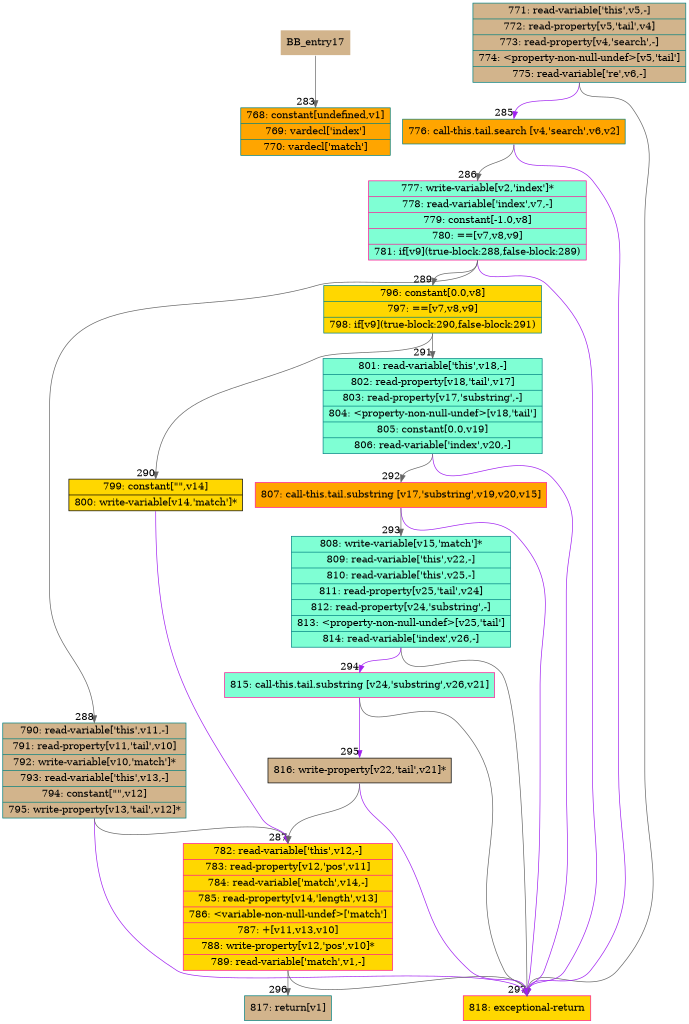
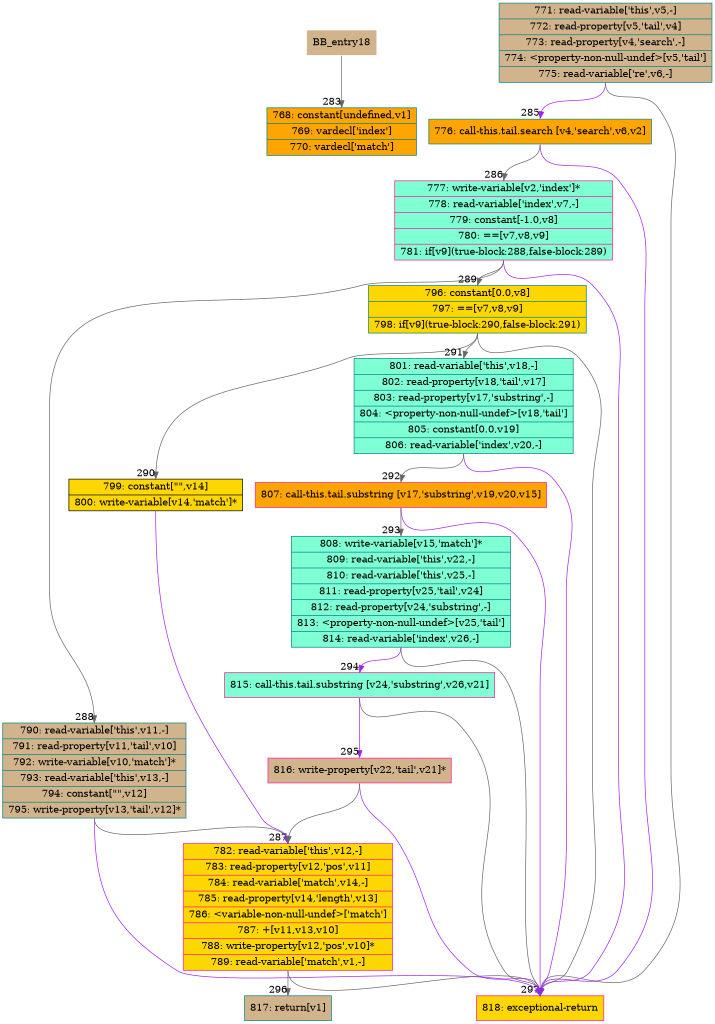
  digraph {
    rankdir=TD
    node [color=teal fillcolor=tan shape=record style=filled]
    edge [color=gray40 headport=n tailport=s]
-   BB_entry18 [shape=none label=BB_entry17]
+   BB_entry18 [shape=none]
    n2 [fillcolor=orange label="{768: constant[undefined,v1]|769: vardecl['index']|770: vardecl['match']}"]
    n3 [label="{771: read-variable['this',v5,-]|772: read-property[v5,'tail',v4]|773: read-property[v4,'search',-]|774: \<property-non-null-undef\>[v5,'tail']|775: read-variable['re',v6,-]}"]
    n4 [fillcolor=orange label="{776: call-this.tail.search [v4,'search',v6,v2]}"]
    n5 [color=deeppink fillcolor=gold label="{818: exceptional-return}"]
    n6 [color=deeppink fillcolor=aquamarine label="{777: write-variable[v2,'index']*|778: read-variable['index',v7,-]|779: constant[-1.0,v8]|780: ==[v7,v8,v9]|781: if[v9](true-block:288,false-block:289)}"]
    n7 [label="{790: read-variable['this',v11,-]|791: read-property[v11,'tail',v10]|792: write-variable[v10,'match']*|793: read-variable['this',v13,-]|794: constant[\"\",v12]|795: write-property[v13,'tail',v12]*}"]
    n8 [fillcolor=gold label="{796: constant[0.0,v8]|797: ==[v7,v8,v9]|798: if[v9](true-block:290,false-block:291)}"]
    n9 [color=deeppink fillcolor=gold label="{782: read-variable['this',v12,-]|783: read-property[v12,'pos',v11]|784: read-variable['match',v14,-]|785: read-property[v14,'length',v13]|786: \<variable-non-null-undef\>['match']|787: +[v11,v13,v10]|788: write-property[v12,'pos',v10]*|789: read-variable['match',v1,-]}"]
    n10 [color=black fillcolor=gold label="{799: constant[\"\",v14]|800: write-variable[v14,'match']*}"]
    n11 [fillcolor=aquamarine label="{801: read-variable['this',v18,-]|802: read-property[v18,'tail',v17]|803: read-property[v17,'substring',-]|804: \<property-non-null-undef\>[v18,'tail']|805: constant[0.0,v19]|806: read-variable['index',v20,-]}"]
    n12 [label="{817: return[v1]}"]
    n13 [color=deeppink fillcolor=orange label="{807: call-this.tail.substring [v17,'substring',v19,v20,v15]}"]
    n14 [fillcolor=aquamarine label="{808: write-variable[v15,'match']*|809: read-variable['this',v22,-]|810: read-variable['this',v25,-]|811: read-property[v25,'tail',v24]|812: read-property[v24,'substring',-]|813: \<property-non-null-undef\>[v25,'tail']|814: read-variable['index',v26,-]}"]
    n15 [color=deeppink fillcolor=aquamarine label="{815: call-this.tail.substring [v24,'substring',v26,v21]}"]
-   n16 [color=black label="{816: write-property[v22,'tail',v21]*}"]
+   n16 [color=deeppink label="{816: write-property[v22,'tail',v21]*}"]
    BB_entry18 -> n2 [headlabel="    283"]
    n3 -> n4 [color=purple headlabel="      285"]
    n3 -> n5 [headlabel="      297"]
    n4 -> n5 [color=purple]
    n4 -> n6 [headlabel="      286"]
    n6 -> n5 [color=purple]
    n6 -> n7 [headlabel="      288"]
    n6 -> n8 [headlabel="      289"]
    n7 -> n5 [color=purple]
    n7 -> n9 [headlabel="      287"]
+   n8 -> n5
    n8 -> n10 [headlabel="      290"]
    n8 -> n11 [headlabel="      291"]
    n9 -> n5
    n9 -> n12 [headlabel="      296"]
    n10 -> n9 [color=purple]
    n11 -> n5 [color=purple]
    n11 -> n13 [headlabel="      292"]
    n13 -> n5 [color=purple]
    n13 -> n14 [headlabel="      293"]
    n14 -> n5
    n14 -> n15 [color=purple headlabel="      294"]
    n15 -> n5
    n15 -> n16 [color=purple headlabel="      295"]
    n16 -> n5 [color=purple]
    n16 -> n9
  }
